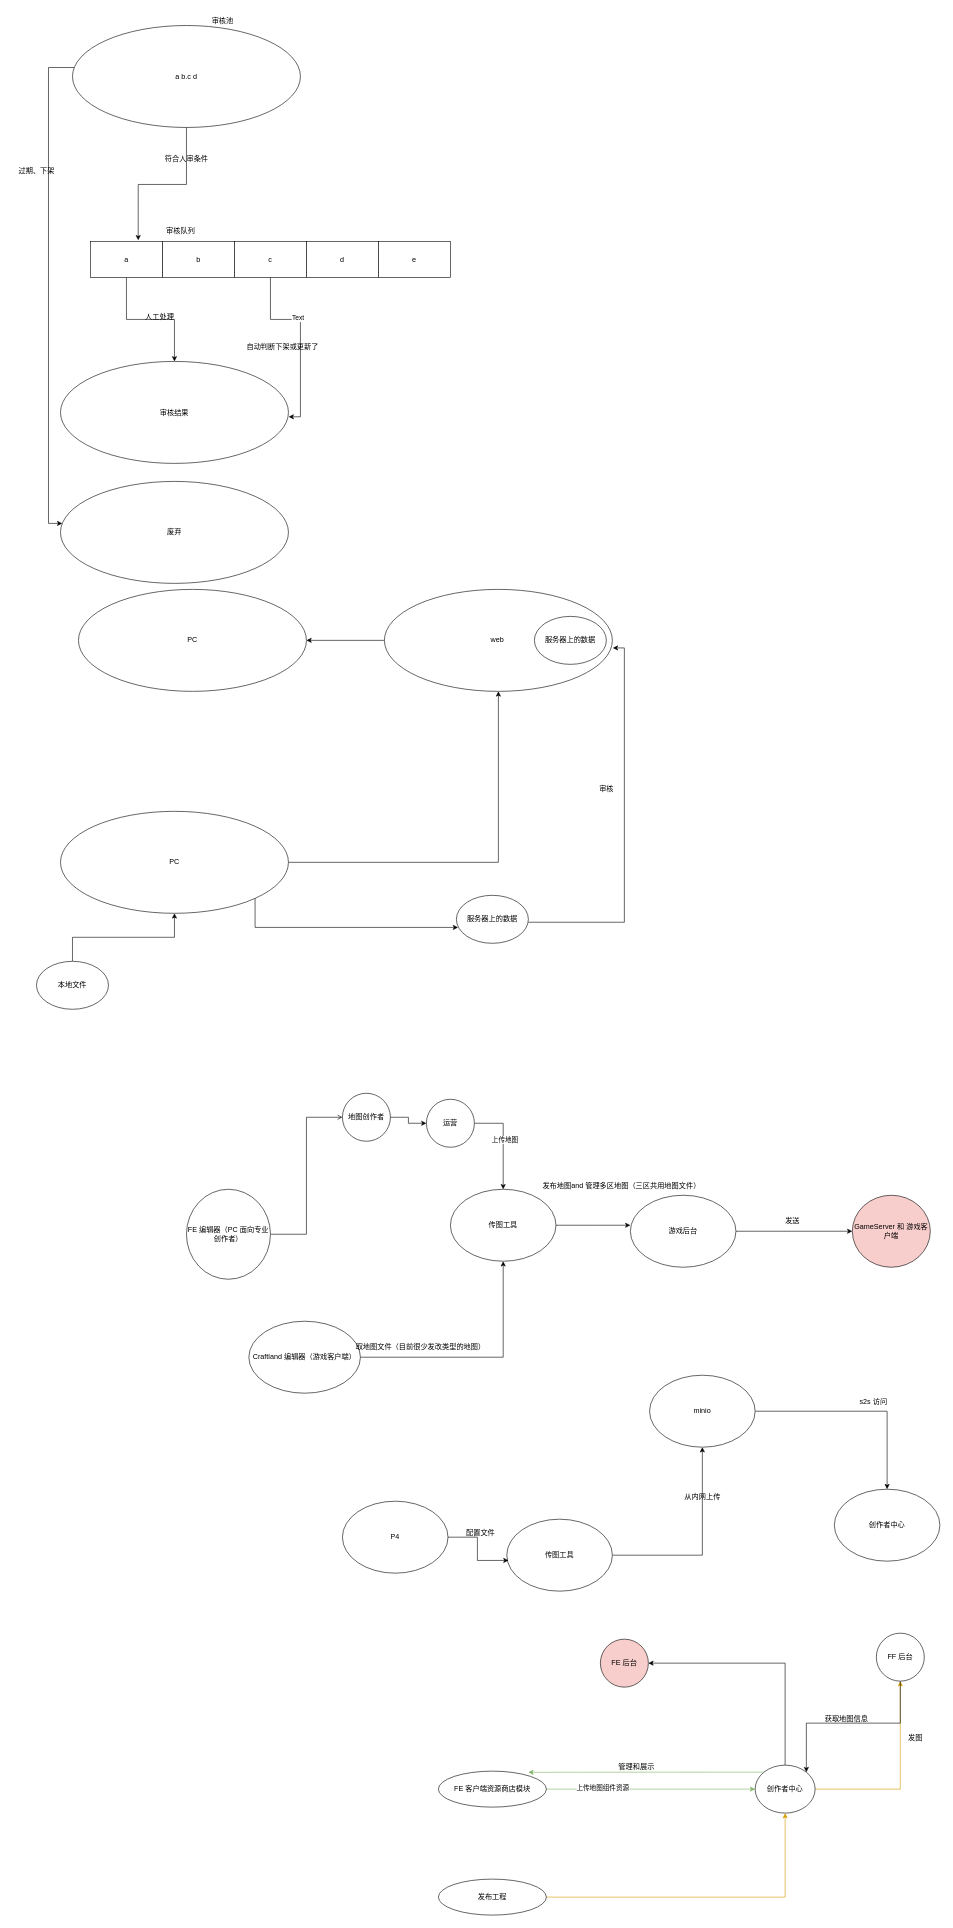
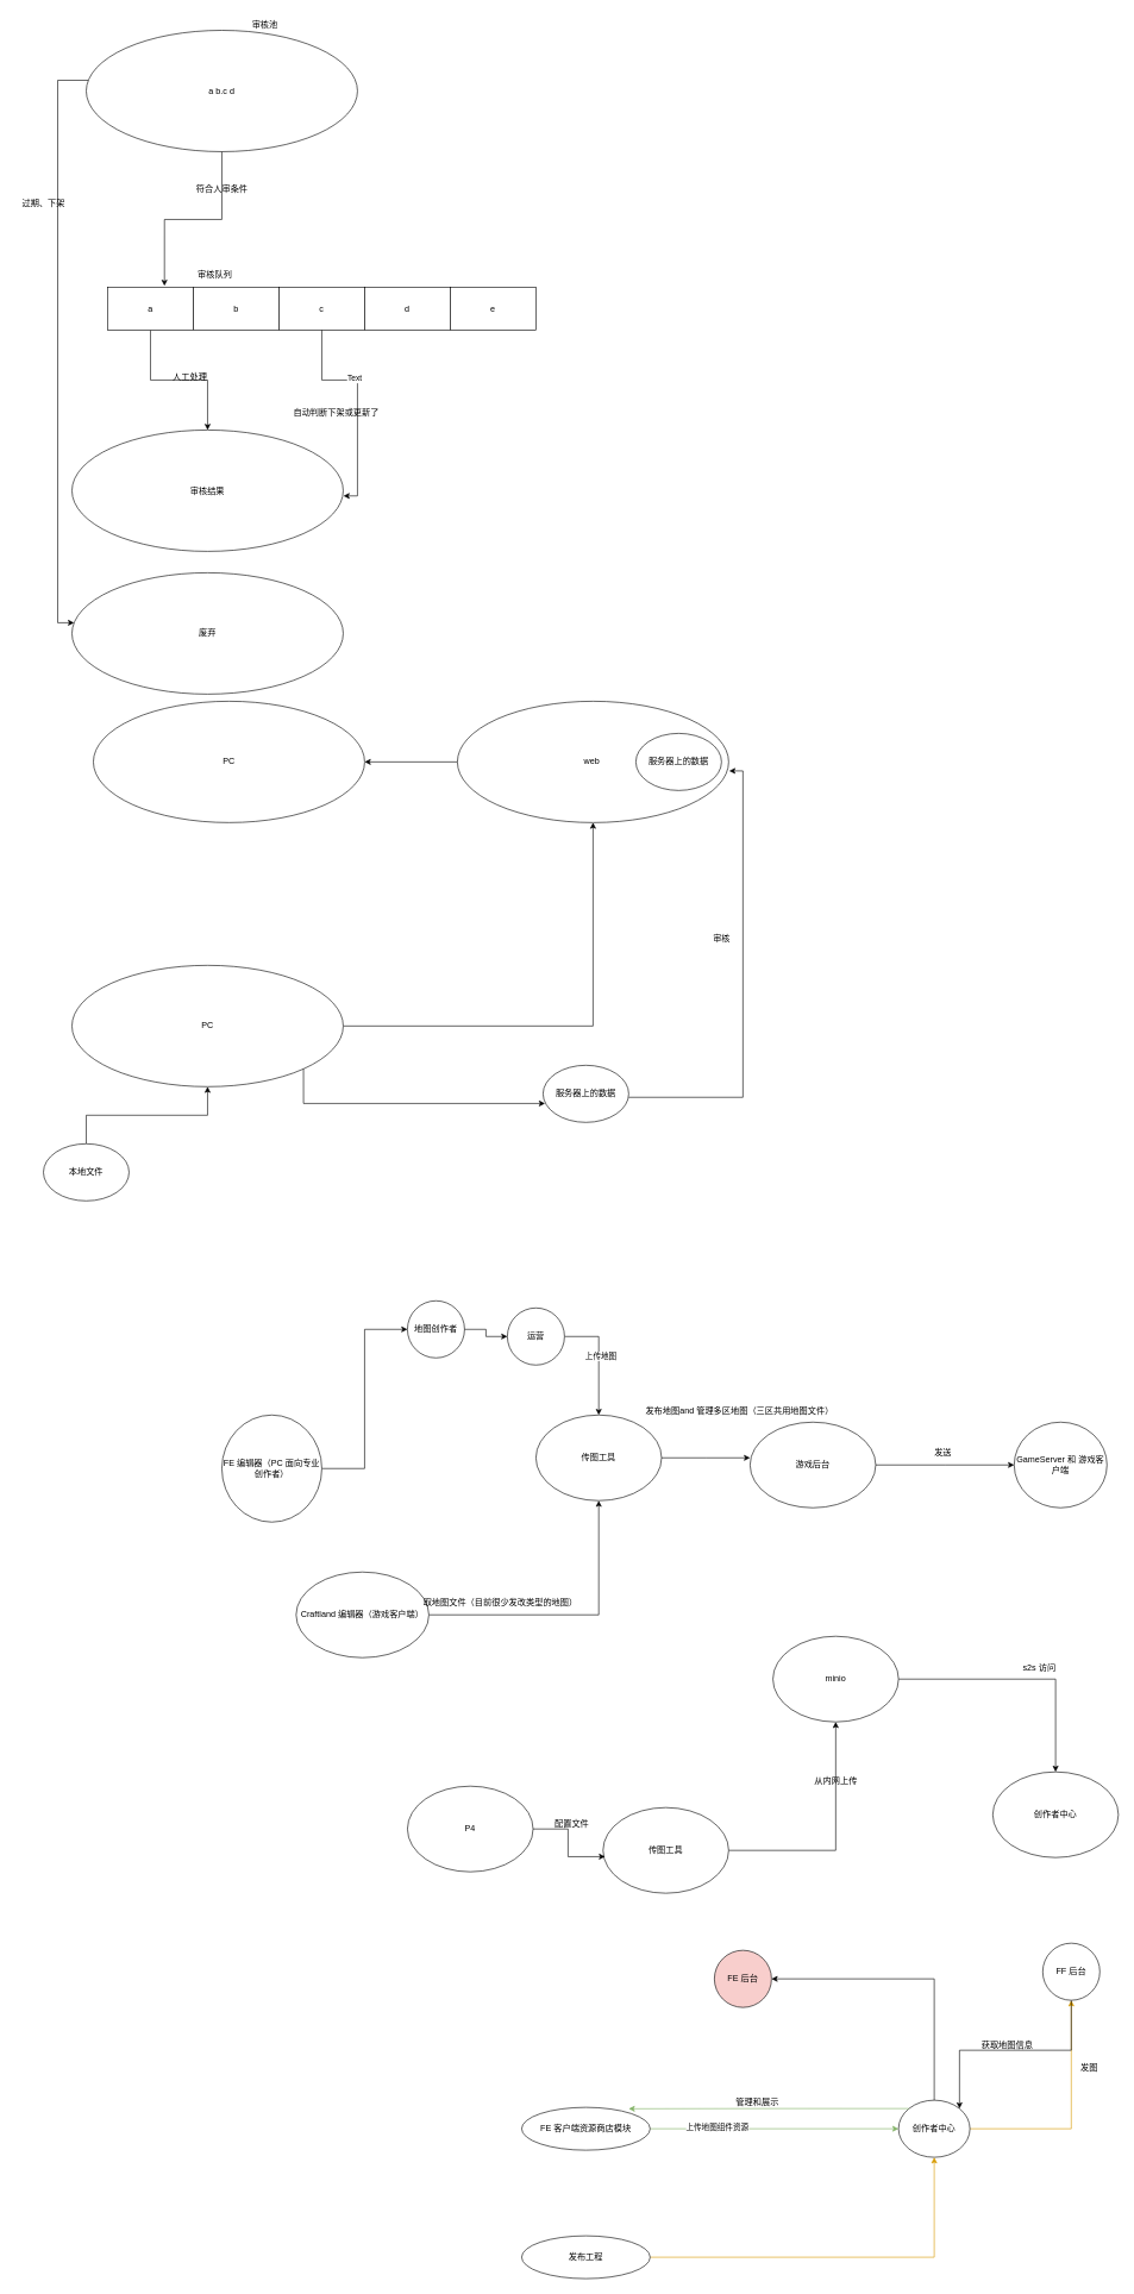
  <mxCell id="0" />
  <mxCell id="1" parent="0" />
  <mxCell id="2" value="b" style="rounded=0;whiteSpace=wrap;html=1;" parent="1" vertex="1"><mxGeometry x="270" y="402" width="120" height="60" as="geometry" /></mxCell>
  <mxCell id="3" style="edgeStyle=orthogonalEdgeStyle;rounded=0;orthogonalLoop=1;jettySize=auto;html=1;" parent="1" source="4" target="11" edge="1"><mxGeometry relative="1" as="geometry" /></mxCell>
  <mxCell id="4" value="a" style="rounded=0;whiteSpace=wrap;html=1;" parent="1" vertex="1"><mxGeometry x="150" y="402" width="120" height="60" as="geometry" /></mxCell>
  <mxCell id="5" value="c" style="rounded=0;whiteSpace=wrap;html=1;" parent="1" vertex="1"><mxGeometry x="390" y="402" width="120" height="60" as="geometry" /></mxCell>
  <mxCell id="6" value="d" style="rounded=0;whiteSpace=wrap;html=1;" parent="1" vertex="1"><mxGeometry x="510" y="402" width="120" height="60" as="geometry" /></mxCell>
  <mxCell id="7" value="e" style="rounded=0;whiteSpace=wrap;html=1;" parent="1" vertex="1"><mxGeometry x="630" y="402" width="120" height="60" as="geometry" /></mxCell>
  <mxCell id="8" style="edgeStyle=orthogonalEdgeStyle;rounded=0;orthogonalLoop=1;jettySize=auto;html=1;" parent="1" source="9" target="20" edge="1"><mxGeometry relative="1" as="geometry"><Array as="points"><mxPoint x="80" y="112" /><mxPoint x="80" y="872" /></Array></mxGeometry></mxCell>
  <mxCell id="9" value="a b.c d" style="ellipse;whiteSpace=wrap;html=1;" parent="1" vertex="1"><mxGeometry x="120" y="42" width="380" height="170" as="geometry" /></mxCell>
  <mxCell id="10" style="edgeStyle=orthogonalEdgeStyle;rounded=0;orthogonalLoop=1;jettySize=auto;html=1;entryX=0.663;entryY=-0.033;entryDx=0;entryDy=0;entryPerimeter=0;" parent="1" source="9" target="4" edge="1"><mxGeometry relative="1" as="geometry" /></mxCell>
  <mxCell id="11" value="审核结果" style="ellipse;whiteSpace=wrap;html=1;" parent="1" vertex="1"><mxGeometry x="100" y="602" width="380" height="170" as="geometry" /></mxCell>
  <mxCell id="12" value="审核池" style="text;html=1;align=center;verticalAlign=middle;resizable=0;points=[];autosize=1;strokeColor=none;fillColor=none;" parent="1" vertex="1"><mxGeometry x="340" y="20" width="60" height="30" as="geometry" /></mxCell>
  <mxCell id="13" value="审核队列" style="text;html=1;align=center;verticalAlign=middle;resizable=0;points=[];autosize=1;strokeColor=none;fillColor=none;" parent="1" vertex="1"><mxGeometry x="265" y="370" width="70" height="30" as="geometry" /></mxCell>
  <mxCell id="14" value="过期、下架" style="text;html=1;align=center;verticalAlign=middle;resizable=0;points=[];autosize=1;strokeColor=none;fillColor=none;" parent="1" vertex="1"><mxGeometry x="20" y="270" width="80" height="30" as="geometry" /></mxCell>
  <mxCell id="15" value="符合人审条件" style="text;html=1;align=center;verticalAlign=middle;resizable=0;points=[];autosize=1;strokeColor=none;fillColor=none;" parent="1" vertex="1"><mxGeometry x="260" y="250" width="100" height="30" as="geometry" /></mxCell>
  <mxCell id="16" style="edgeStyle=orthogonalEdgeStyle;rounded=0;orthogonalLoop=1;jettySize=auto;html=1;exitX=0.5;exitY=1;exitDx=0;exitDy=0;entryX=1.001;entryY=0.543;entryDx=0;entryDy=0;entryPerimeter=0;" parent="1" source="5" target="11" edge="1"><mxGeometry relative="1" as="geometry" /></mxCell>
  <mxCell id="17" value="Text" style="edgeLabel;html=1;align=center;verticalAlign=middle;resizable=0;points=[];" parent="16" vertex="1" connectable="0"><mxGeometry x="-0.241" y="3" relative="1" as="geometry"><mxPoint as="offset" /></mxGeometry></mxCell>
  <mxCell id="18" value="人工处理" style="text;html=1;align=center;verticalAlign=middle;resizable=0;points=[];autosize=1;strokeColor=none;fillColor=none;" parent="1" vertex="1"><mxGeometry x="230" y="512" width="70" height="30" as="geometry" /></mxCell>
  <mxCell id="19" value="自动判断下架或更新了" style="text;html=1;align=center;verticalAlign=middle;resizable=0;points=[];autosize=1;strokeColor=none;fillColor=none;" parent="1" vertex="1"><mxGeometry x="400" y="562" width="140" height="30" as="geometry" /></mxCell>
  <mxCell id="20" value="废弃" style="ellipse;whiteSpace=wrap;html=1;" parent="1" vertex="1"><mxGeometry x="100" y="802" width="380" height="170" as="geometry" /></mxCell>
  <mxCell id="21" style="edgeStyle=orthogonalEdgeStyle;rounded=0;orthogonalLoop=1;jettySize=auto;html=1;" parent="1" source="22" target="24" edge="1"><mxGeometry relative="1" as="geometry" /></mxCell>
  <mxCell id="22" value="PC" style="ellipse;whiteSpace=wrap;html=1;" parent="1" vertex="1"><mxGeometry x="100" y="1352" width="380" height="170" as="geometry" /></mxCell>
  <mxCell id="23" style="edgeStyle=orthogonalEdgeStyle;rounded=0;orthogonalLoop=1;jettySize=auto;html=1;" parent="1" source="24" target="25" edge="1"><mxGeometry relative="1" as="geometry" /></mxCell>
  <mxCell id="24" value="web&amp;nbsp;" style="ellipse;whiteSpace=wrap;html=1;" parent="1" vertex="1"><mxGeometry x="640" y="982" width="380" height="170" as="geometry" /></mxCell>
  <mxCell id="25" value="PC" style="ellipse;whiteSpace=wrap;html=1;" parent="1" vertex="1"><mxGeometry x="130" y="982" width="380" height="170" as="geometry" /></mxCell>
  <mxCell id="26" style="edgeStyle=orthogonalEdgeStyle;rounded=0;orthogonalLoop=1;jettySize=auto;html=1;" parent="1" source="27" target="22" edge="1"><mxGeometry relative="1" as="geometry" /></mxCell>
  <mxCell id="27" value="本地文件" style="ellipse;whiteSpace=wrap;html=1;" parent="1" vertex="1"><mxGeometry x="60" y="1602" width="120" height="80" as="geometry" /></mxCell>
  <mxCell id="28" value="服务器上的数据" style="ellipse;whiteSpace=wrap;html=1;" parent="1" vertex="1"><mxGeometry x="890" y="1027" width="120" height="80" as="geometry" /></mxCell>
  <mxCell id="29" style="edgeStyle=orthogonalEdgeStyle;rounded=0;orthogonalLoop=1;jettySize=auto;html=1;entryX=1.002;entryY=0.574;entryDx=0;entryDy=0;entryPerimeter=0;" parent="1" target="24" edge="1"><mxGeometry relative="1" as="geometry"><mxPoint x="880" y="1536.9" as="sourcePoint" /><mxPoint x="1024.35" y="1172.004" as="targetPoint" /><Array as="points"><mxPoint x="1040" y="1537" /><mxPoint x="1040" y="1080" /></Array></mxGeometry></mxCell>
  <mxCell id="30" value="服务器上的数据" style="ellipse;whiteSpace=wrap;html=1;" parent="1" vertex="1"><mxGeometry x="760" y="1492" width="120" height="80" as="geometry" /></mxCell>
  <mxCell id="31" style="edgeStyle=orthogonalEdgeStyle;rounded=0;orthogonalLoop=1;jettySize=auto;html=1;exitX=1;exitY=1;exitDx=0;exitDy=0;entryX=0.023;entryY=0.669;entryDx=0;entryDy=0;entryPerimeter=0;" parent="1" source="22" target="30" edge="1"><mxGeometry relative="1" as="geometry"><Array as="points"><mxPoint x="424" y="1546" /></Array></mxGeometry></mxCell>
  <mxCell id="32" value="审核" style="text;html=1;align=center;verticalAlign=middle;resizable=0;points=[];autosize=1;strokeColor=none;fillColor=none;" parent="1" vertex="1"><mxGeometry x="985" y="1300" width="50" height="30" as="geometry" /></mxCell>
- <mxCell id="33" style="edgeStyle=orthogonalEdgeStyle;rounded=0;orthogonalLoop=1;jettySize=auto;html=1;entryX=0;entryY=0.5;entryDx=0;entryDy=0;endArrow=open;" edge="1" parent="1" source="34" target="39"><mxGeometry relative="1" as="geometry"><mxPoint x="640" y="2002" as="targetPoint" /></mxGeometry></mxCell>
+ <mxCell id="33" style="edgeStyle=orthogonalEdgeStyle;rounded=0;orthogonalLoop=1;jettySize=auto;html=1;entryX=0;entryY=0.5;entryDx=0;entryDy=0;" edge="1" parent="1" source="34" target="39"><mxGeometry relative="1" as="geometry"><mxPoint x="640" y="2002" as="targetPoint" /></mxGeometry></mxCell>
  <mxCell id="34" value="FE 编辑器（PC 面向专业创作者）" style="ellipse;whiteSpace=wrap;html=1;" vertex="1" parent="1"><mxGeometry x="310" y="1982" width="140" height="150" as="geometry" /></mxCell>
  <mxCell id="35" style="edgeStyle=orthogonalEdgeStyle;rounded=0;orthogonalLoop=1;jettySize=auto;html=1;entryX=0.5;entryY=1;entryDx=0;entryDy=0;" edge="1" parent="1" source="36" target="38"><mxGeometry relative="1" as="geometry" /></mxCell>
  <mxCell id="36" value="Craftland 编辑器（游戏客户端）" style="ellipse;whiteSpace=wrap;html=1;" vertex="1" parent="1"><mxGeometry x="414" y="2202" width="186" height="120" as="geometry" /></mxCell>
  <mxCell id="37" style="edgeStyle=orthogonalEdgeStyle;rounded=0;orthogonalLoop=1;jettySize=auto;html=1;" edge="1" parent="1" source="38"><mxGeometry relative="1" as="geometry"><mxPoint x="1050" y="2042" as="targetPoint" /></mxGeometry></mxCell>
  <mxCell id="38" value="传图工具" style="ellipse;whiteSpace=wrap;html=1;" vertex="1" parent="1"><mxGeometry x="750" y="1982" width="176" height="120" as="geometry" /></mxCell>
  <mxCell id="39" value="地图创作者" style="ellipse;whiteSpace=wrap;html=1;" vertex="1" parent="1"><mxGeometry x="570" y="1822" width="80" height="80" as="geometry" /></mxCell>
  <mxCell id="40" style="edgeStyle=orthogonalEdgeStyle;rounded=0;orthogonalLoop=1;jettySize=auto;html=1;exitX=1;exitY=0.5;exitDx=0;exitDy=0;" edge="1" parent="1" source="46" target="38"><mxGeometry relative="1" as="geometry" /></mxCell>
  <mxCell id="41" value="上传地图" style="edgeLabel;html=1;align=center;verticalAlign=middle;resizable=0;points=[];" vertex="1" connectable="0" parent="40"><mxGeometry x="-0.049" y="2" relative="1" as="geometry"><mxPoint as="offset" /></mxGeometry></mxCell>
  <mxCell id="42" style="edgeStyle=orthogonalEdgeStyle;rounded=0;orthogonalLoop=1;jettySize=auto;html=1;" edge="1" parent="1" source="43"><mxGeometry relative="1" as="geometry"><mxPoint x="1420" y="2052" as="targetPoint" /></mxGeometry></mxCell>
  <mxCell id="43" value="游戏后台" style="ellipse;whiteSpace=wrap;html=1;" vertex="1" parent="1"><mxGeometry x="1050" y="1992" width="176" height="120" as="geometry" /></mxCell>
  <mxCell id="44" value="发布地图and 管理多区地图（三区共用地图文件）" style="text;html=1;align=center;verticalAlign=middle;resizable=0;points=[];autosize=1;strokeColor=none;fillColor=none;" vertex="1" parent="1"><mxGeometry x="890" y="1962" width="290" height="30" as="geometry" /></mxCell>
  <mxCell id="45" value="" style="edgeStyle=orthogonalEdgeStyle;rounded=0;orthogonalLoop=1;jettySize=auto;html=1;" edge="1" parent="1" source="39" target="46"><mxGeometry relative="1" as="geometry"><mxPoint x="760" y="1992" as="targetPoint" /><mxPoint x="650" y="1862" as="sourcePoint" /></mxGeometry></mxCell>
  <mxCell id="46" value="运营" style="ellipse;whiteSpace=wrap;html=1;" vertex="1" parent="1"><mxGeometry x="710" y="1832" width="80" height="80" as="geometry" /></mxCell>
  <mxCell id="47" value="取地图文件（目前很少发改类型的地图）" style="text;html=1;align=center;verticalAlign=middle;resizable=0;points=[];autosize=1;strokeColor=none;fillColor=none;" vertex="1" parent="1"><mxGeometry x="580" y="2230" width="240" height="30" as="geometry" /></mxCell>
- <mxCell id="48" value="GameServer 和 游戏客户端" style="ellipse;whiteSpace=wrap;html=1;fillColor=#f8cecc;" vertex="1" parent="1"><mxGeometry x="1420" y="1992" width="130" height="120" as="geometry" /></mxCell>
+ <mxCell id="48" value="GameServer 和 游戏客户端" style="ellipse;whiteSpace=wrap;html=1;" vertex="1" parent="1"><mxGeometry x="1420" y="1992" width="130" height="120" as="geometry" /></mxCell>
  <mxCell id="49" value="发送" style="text;html=1;align=center;verticalAlign=middle;resizable=0;points=[];autosize=1;strokeColor=none;fillColor=none;" vertex="1" parent="1"><mxGeometry x="1295" y="2020" width="50" height="30" as="geometry" /></mxCell>
  <mxCell id="50" style="edgeStyle=orthogonalEdgeStyle;rounded=0;orthogonalLoop=1;jettySize=auto;html=1;entryX=0.5;entryY=1;entryDx=0;entryDy=0;" edge="1" parent="1" source="51" target="54"><mxGeometry relative="1" as="geometry" /></mxCell>
  <mxCell id="51" value="传图工具" style="ellipse;whiteSpace=wrap;html=1;" vertex="1" parent="1"><mxGeometry x="844" y="2532" width="176" height="120" as="geometry" /></mxCell>
  <mxCell id="52" value="P4" style="ellipse;whiteSpace=wrap;html=1;" vertex="1" parent="1"><mxGeometry x="570" y="2502" width="176" height="120" as="geometry" /></mxCell>
  <mxCell id="53" style="edgeStyle=orthogonalEdgeStyle;rounded=0;orthogonalLoop=1;jettySize=auto;html=1;entryX=0.5;entryY=0;entryDx=0;entryDy=0;" edge="1" parent="1" source="54" target="56"><mxGeometry relative="1" as="geometry" /></mxCell>
  <mxCell id="54" value="minio" style="ellipse;whiteSpace=wrap;html=1;" vertex="1" parent="1"><mxGeometry x="1082" y="2292" width="176" height="120" as="geometry" /></mxCell>
  <mxCell id="55" style="edgeStyle=orthogonalEdgeStyle;rounded=0;orthogonalLoop=1;jettySize=auto;html=1;entryX=0.016;entryY=0.573;entryDx=0;entryDy=0;entryPerimeter=0;" edge="1" parent="1" source="52" target="51"><mxGeometry relative="1" as="geometry" /></mxCell>
  <mxCell id="56" value="创作者中心" style="ellipse;whiteSpace=wrap;html=1;" vertex="1" parent="1"><mxGeometry x="1390" y="2482" width="176" height="120" as="geometry" /></mxCell>
  <mxCell id="57" value="配置文件" style="text;html=1;align=center;verticalAlign=middle;resizable=0;points=[];autosize=1;strokeColor=none;fillColor=none;" vertex="1" parent="1"><mxGeometry x="765" y="2540" width="70" height="30" as="geometry" /></mxCell>
  <mxCell id="58" value="从内网上传" style="text;html=1;align=center;verticalAlign=middle;resizable=0;points=[];autosize=1;strokeColor=none;fillColor=none;" vertex="1" parent="1"><mxGeometry x="1130" y="2480" width="80" height="30" as="geometry" /></mxCell>
  <mxCell id="59" value="s2s 访问" style="text;html=1;align=center;verticalAlign=middle;resizable=0;points=[];autosize=1;strokeColor=none;fillColor=none;" vertex="1" parent="1"><mxGeometry x="1420" y="2322" width="70" height="30" as="geometry" /></mxCell>
  <mxCell id="60" style="edgeStyle=orthogonalEdgeStyle;rounded=0;orthogonalLoop=1;jettySize=auto;html=1;entryX=0;entryY=0.5;entryDx=0;entryDy=0;fillColor=#d5e8d4;strokeColor=#82b366;" edge="1" parent="1" source="62" target="65"><mxGeometry relative="1" as="geometry" /></mxCell>
  <mxCell id="61" value="上传地图组件资源" style="edgeLabel;html=1;align=center;verticalAlign=middle;resizable=0;points=[];" vertex="1" connectable="0" parent="60"><mxGeometry x="-0.466" y="3" relative="1" as="geometry"><mxPoint as="offset" /></mxGeometry></mxCell>
  <mxCell id="62" value="FE 客户端资源商店模块" style="ellipse;whiteSpace=wrap;html=1;" vertex="1" parent="1"><mxGeometry x="730" y="2952" width="180" height="60" as="geometry" /></mxCell>
  <mxCell id="63" style="edgeStyle=orthogonalEdgeStyle;rounded=0;orthogonalLoop=1;jettySize=auto;html=1;exitX=0.5;exitY=0;exitDx=0;exitDy=0;entryX=1;entryY=0.5;entryDx=0;entryDy=0;" edge="1" parent="1" source="65" target="66"><mxGeometry relative="1" as="geometry" /></mxCell>
  <mxCell id="64" style="edgeStyle=orthogonalEdgeStyle;rounded=0;orthogonalLoop=1;jettySize=auto;html=1;entryX=0.5;entryY=1;entryDx=0;entryDy=0;fillColor=#ffe6cc;strokeColor=#d79b00;" edge="1" parent="1" source="65" target="68"><mxGeometry relative="1" as="geometry" /></mxCell>
  <mxCell id="65" value="创作者中心" style="ellipse;whiteSpace=wrap;html=1;" vertex="1" parent="1"><mxGeometry x="1258" y="2942" width="100" height="80" as="geometry" /></mxCell>
  <mxCell id="66" value="FE 后台" style="ellipse;whiteSpace=wrap;html=1;fillColor=#f8cecc;" vertex="1" parent="1"><mxGeometry x="1000" y="2732" width="80" height="80" as="geometry" /></mxCell>
  <mxCell id="67" style="edgeStyle=orthogonalEdgeStyle;rounded=0;orthogonalLoop=1;jettySize=auto;html=1;exitX=0.5;exitY=1;exitDx=0;exitDy=0;entryX=1;entryY=0;entryDx=0;entryDy=0;" edge="1" parent="1" source="68" target="65"><mxGeometry relative="1" as="geometry" /></mxCell>
  <mxCell id="68" value="FF 后台" style="ellipse;whiteSpace=wrap;html=1;" vertex="1" parent="1"><mxGeometry x="1460" y="2722" width="80" height="80" as="geometry" /></mxCell>
  <mxCell id="69" value="发图" style="text;html=1;align=center;verticalAlign=middle;resizable=0;points=[];autosize=1;strokeColor=none;fillColor=none;" vertex="1" parent="1"><mxGeometry x="1500" y="2882" width="50" height="30" as="geometry" /></mxCell>
  <mxCell id="70" style="edgeStyle=orthogonalEdgeStyle;rounded=0;orthogonalLoop=1;jettySize=auto;html=1;entryX=0.5;entryY=1;entryDx=0;entryDy=0;fillColor=#ffe6cc;strokeColor=#d79b00;" edge="1" parent="1" source="71" target="65"><mxGeometry relative="1" as="geometry"><mxPoint x="1310" y="3032" as="targetPoint" /></mxGeometry></mxCell>
  <mxCell id="71" value="发布工程" style="ellipse;whiteSpace=wrap;html=1;" vertex="1" parent="1"><mxGeometry x="730" y="3132" width="180" height="60" as="geometry" /></mxCell>
  <mxCell id="72" style="edgeStyle=orthogonalEdgeStyle;rounded=0;orthogonalLoop=1;jettySize=auto;html=1;exitX=0;exitY=0;exitDx=0;exitDy=0;entryX=0.833;entryY=0.033;entryDx=0;entryDy=0;entryPerimeter=0;fillColor=#d5e8d4;strokeColor=#82b366;" edge="1" parent="1" source="65" target="62"><mxGeometry relative="1" as="geometry" /></mxCell>
  <mxCell id="73" value="管理和展示" style="text;html=1;align=center;verticalAlign=middle;resizable=0;points=[];autosize=1;strokeColor=none;fillColor=none;" vertex="1" parent="1"><mxGeometry x="1020" y="2930" width="80" height="30" as="geometry" /></mxCell>
  <mxCell id="74" value="获取地图信息" style="text;html=1;align=center;verticalAlign=middle;resizable=0;points=[];autosize=1;strokeColor=none;fillColor=none;" vertex="1" parent="1"><mxGeometry x="1360" y="2850" width="100" height="30" as="geometry" /></mxCell>
